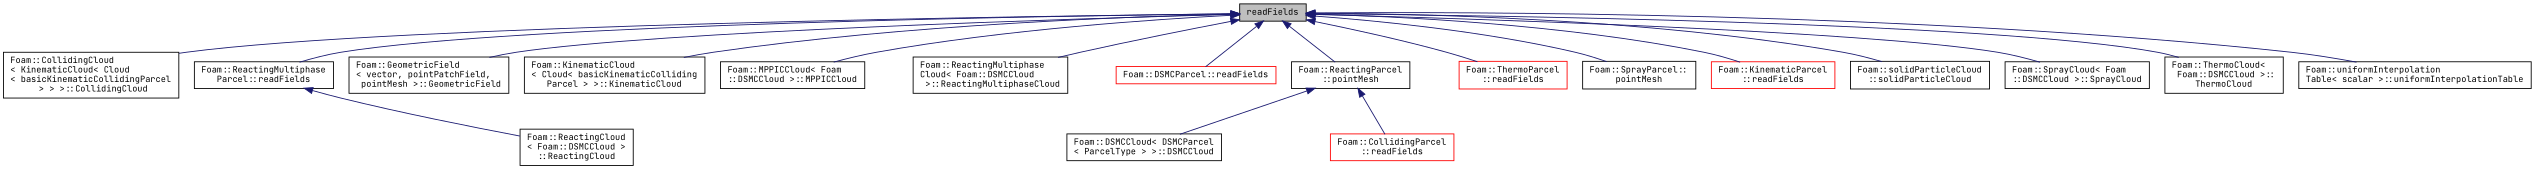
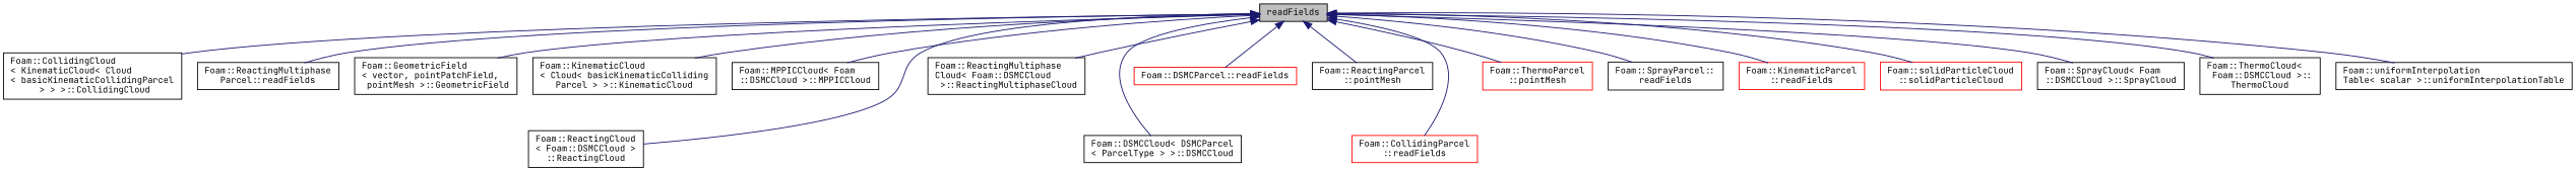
  digraph {
    fontname="JetBrains Mono"
    rankdir=TB
    node [color=black fontname="JetBrains Mono" fontsize=10 shape=record]
    edge [color=midnightblue dir=back fontname="JetBrains Mono" fontsize=10 labelfontname=Helvetica labelfontsize=10 style=solid]
    n1 [fillcolor=grey75 fontcolor=black height=0.2 label=readFields style=filled width=0.4]
    n2 [height=0.2 label="Foam::CollidingCloud\l\< KinematicCloud\< Cloud\l\< basicKinematicCollidingParcel\l \> \> \>::CollidingCloud" width=0.4]
    n3 [height=0.2 label="Foam::DSMCCloud\< DSMCParcel\l\< ParcelType \> \>::DSMCCloud" width=0.4]
    n4 [height=0.2 label="Foam::GeometricField\l\< vector, pointPatchField,\l pointMesh \>::GeometricField" width=0.4]
    n5 [height=0.2 label="Foam::KinematicCloud\l\< Cloud\< basicKinematicColliding\lParcel \> \>::KinematicCloud" width=0.4]
    n6 [height=0.2 label="Foam::MPPICCloud\< Foam\l::DSMCCloud \>::MPPICCloud" width=0.4]
    n7 [height=0.2 label="Foam::ReactingCloud\l\< Foam::DSMCCloud \>\l::ReactingCloud" width=0.4]
    n8 [height=0.2 label="Foam::ReactingMultiphase\lCloud\< Foam::DSMCCloud\l \>::ReactingMultiphaseCloud" width=0.4]
    n9 [color=red height=0.2 label="Foam::CollidingParcel\l::readFields" width=0.4]
    n10 [color=red height=0.2 label="Foam::DSMCParcel::readFields" width=0.4]
    n11 [height=0.2 label="Foam::ReactingParcel\l::pointMesh" width=0.4]
    n12 [height=0.2 label="Foam::ReactingMultiphase\lParcel::readFields" width=0.4]
-   n13 [color=red height=0.2 label="Foam::ThermoParcel\l::readFields" width=0.4]
-   n14 [height=0.2 label="Foam::SprayParcel::\lpointMesh" width=0.4]
+   n13 [color=red height=0.2 label="Foam::ThermoParcel\l::pointMesh" width=0.4]
+   n14 [height=0.2 label="Foam::SprayParcel::\lreadFields" width=0.4]
    n15 [color=red height=0.2 label="Foam::KinematicParcel\l::readFields" width=0.4]
-   n16 [height=0.2 label="Foam::solidParticleCloud\l::solidParticleCloud" width=0.4]
+   n16 [color=red height=0.2 label="Foam::solidParticleCloud\l::solidParticleCloud" width=0.4]
    n17 [height=0.2 label="Foam::SprayCloud\< Foam\l::DSMCCloud \>::SprayCloud" width=0.4]
    n18 [height=0.2 label="Foam::ThermoCloud\<\l Foam::DSMCCloud \>::\lThermoCloud" width=0.4]
    n19 [height=0.2 label="Foam::uniformInterpolation\lTable\< scalar \>::uniformInterpolationTable" width=0.4]
    n1 -> n2
-   n11 -> n3
+   n1 -> n3
    n1 -> n4
    n1 -> n5
    n1 -> n6
-   n12 -> n7
+   n1 -> n7
    n1 -> n8
-   n11 -> n9
+   n1 -> n9
    n1 -> n10
    n1 -> n11
    n1 -> n12
    n1 -> n13
    n1 -> n14
    n1 -> n15
    n1 -> n16
    n1 -> n17
    n1 -> n18
    n1 -> n19
  }
